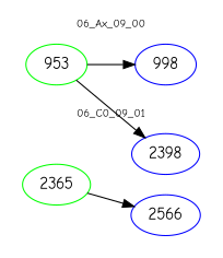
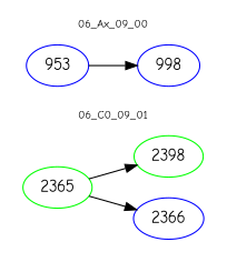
  digraph {
    fontname="Comic Neue"
    rankdir=LR
    node [color=blue fontname="Comic Neue"]
    edge [color=black fontname="Comic Neue"]
-   n1 [color=green label=953]
+   n1 [label=953]
    n2 [label=998]
    n3 [color=green label=2365]
-   n4 [label=2566]
-   n5 [label=2398]
+   n4 [label=2366]
+   n5 [color=green label=2398]
    subgraph cluster_1 {
      color=white
      fontsize=10
      label="06_Ax_09_00"
      n1
      n2
    }
    subgraph cluster_2 {
      color=white
      fontsize=10
      label="06_C0_09_01"
      n3
      n4
      n5
    }
    n1 -> n2
    n3 -> n4
-   n1 -> n5
+   n3 -> n5
  }
